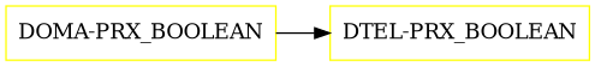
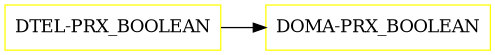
  digraph {
    rankdir=LR
    node [color=yellow shape=box]
    "DTEL-PRX_BOOLEAN"
    "DOMA-PRX_BOOLEAN"
-   "DOMA-PRX_BOOLEAN" -> "DTEL-PRX_BOOLEAN"
+   "DTEL-PRX_BOOLEAN" -> "DOMA-PRX_BOOLEAN"
  }
